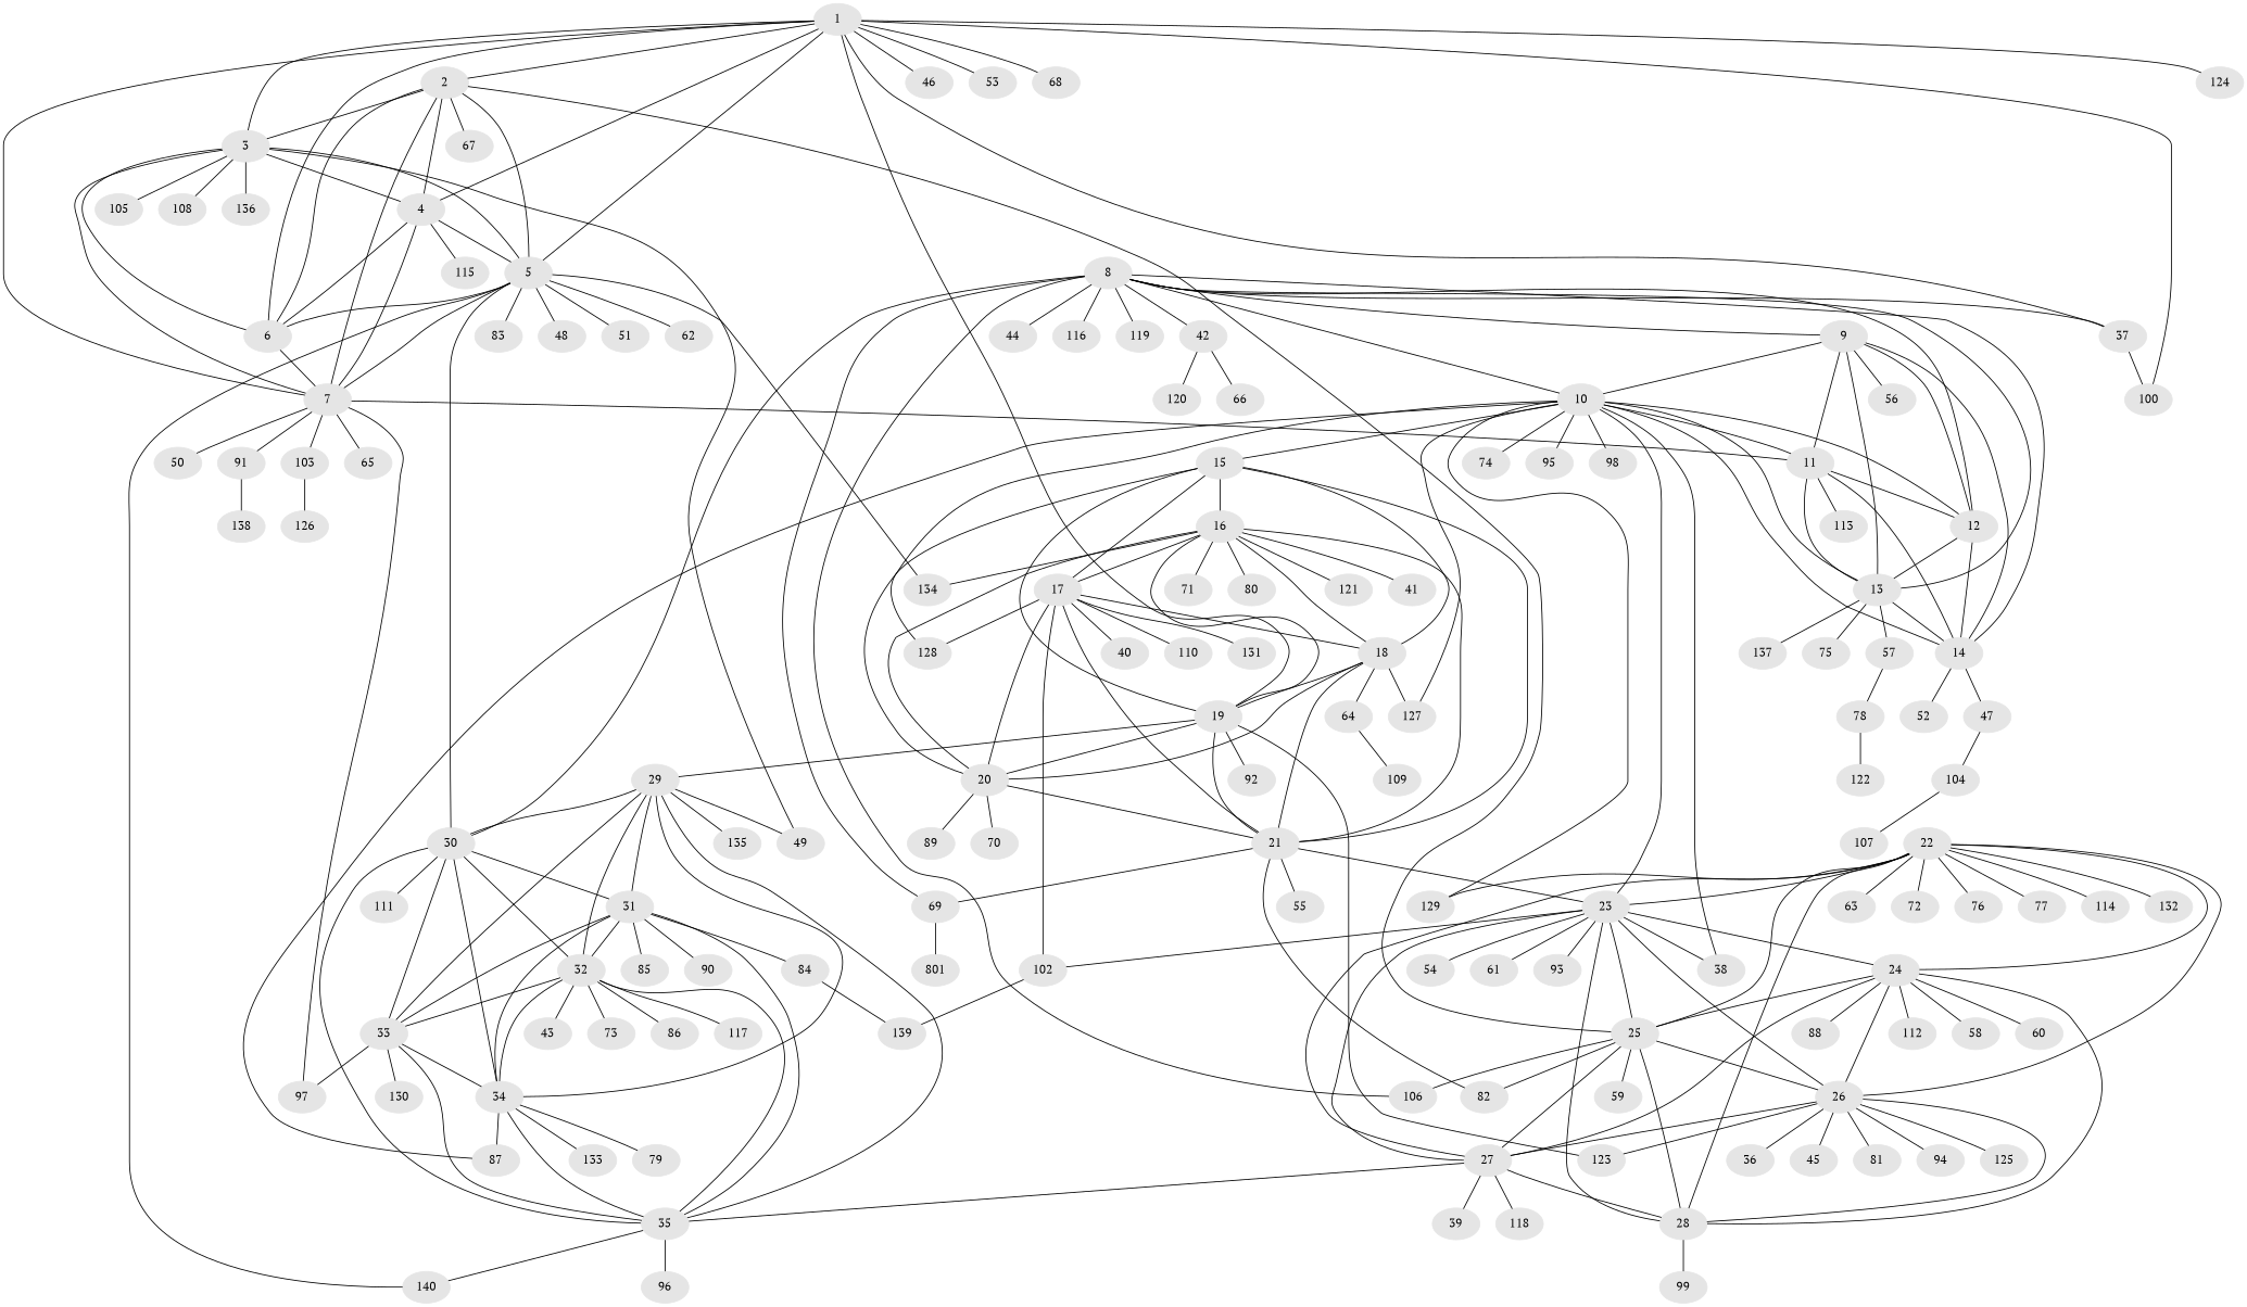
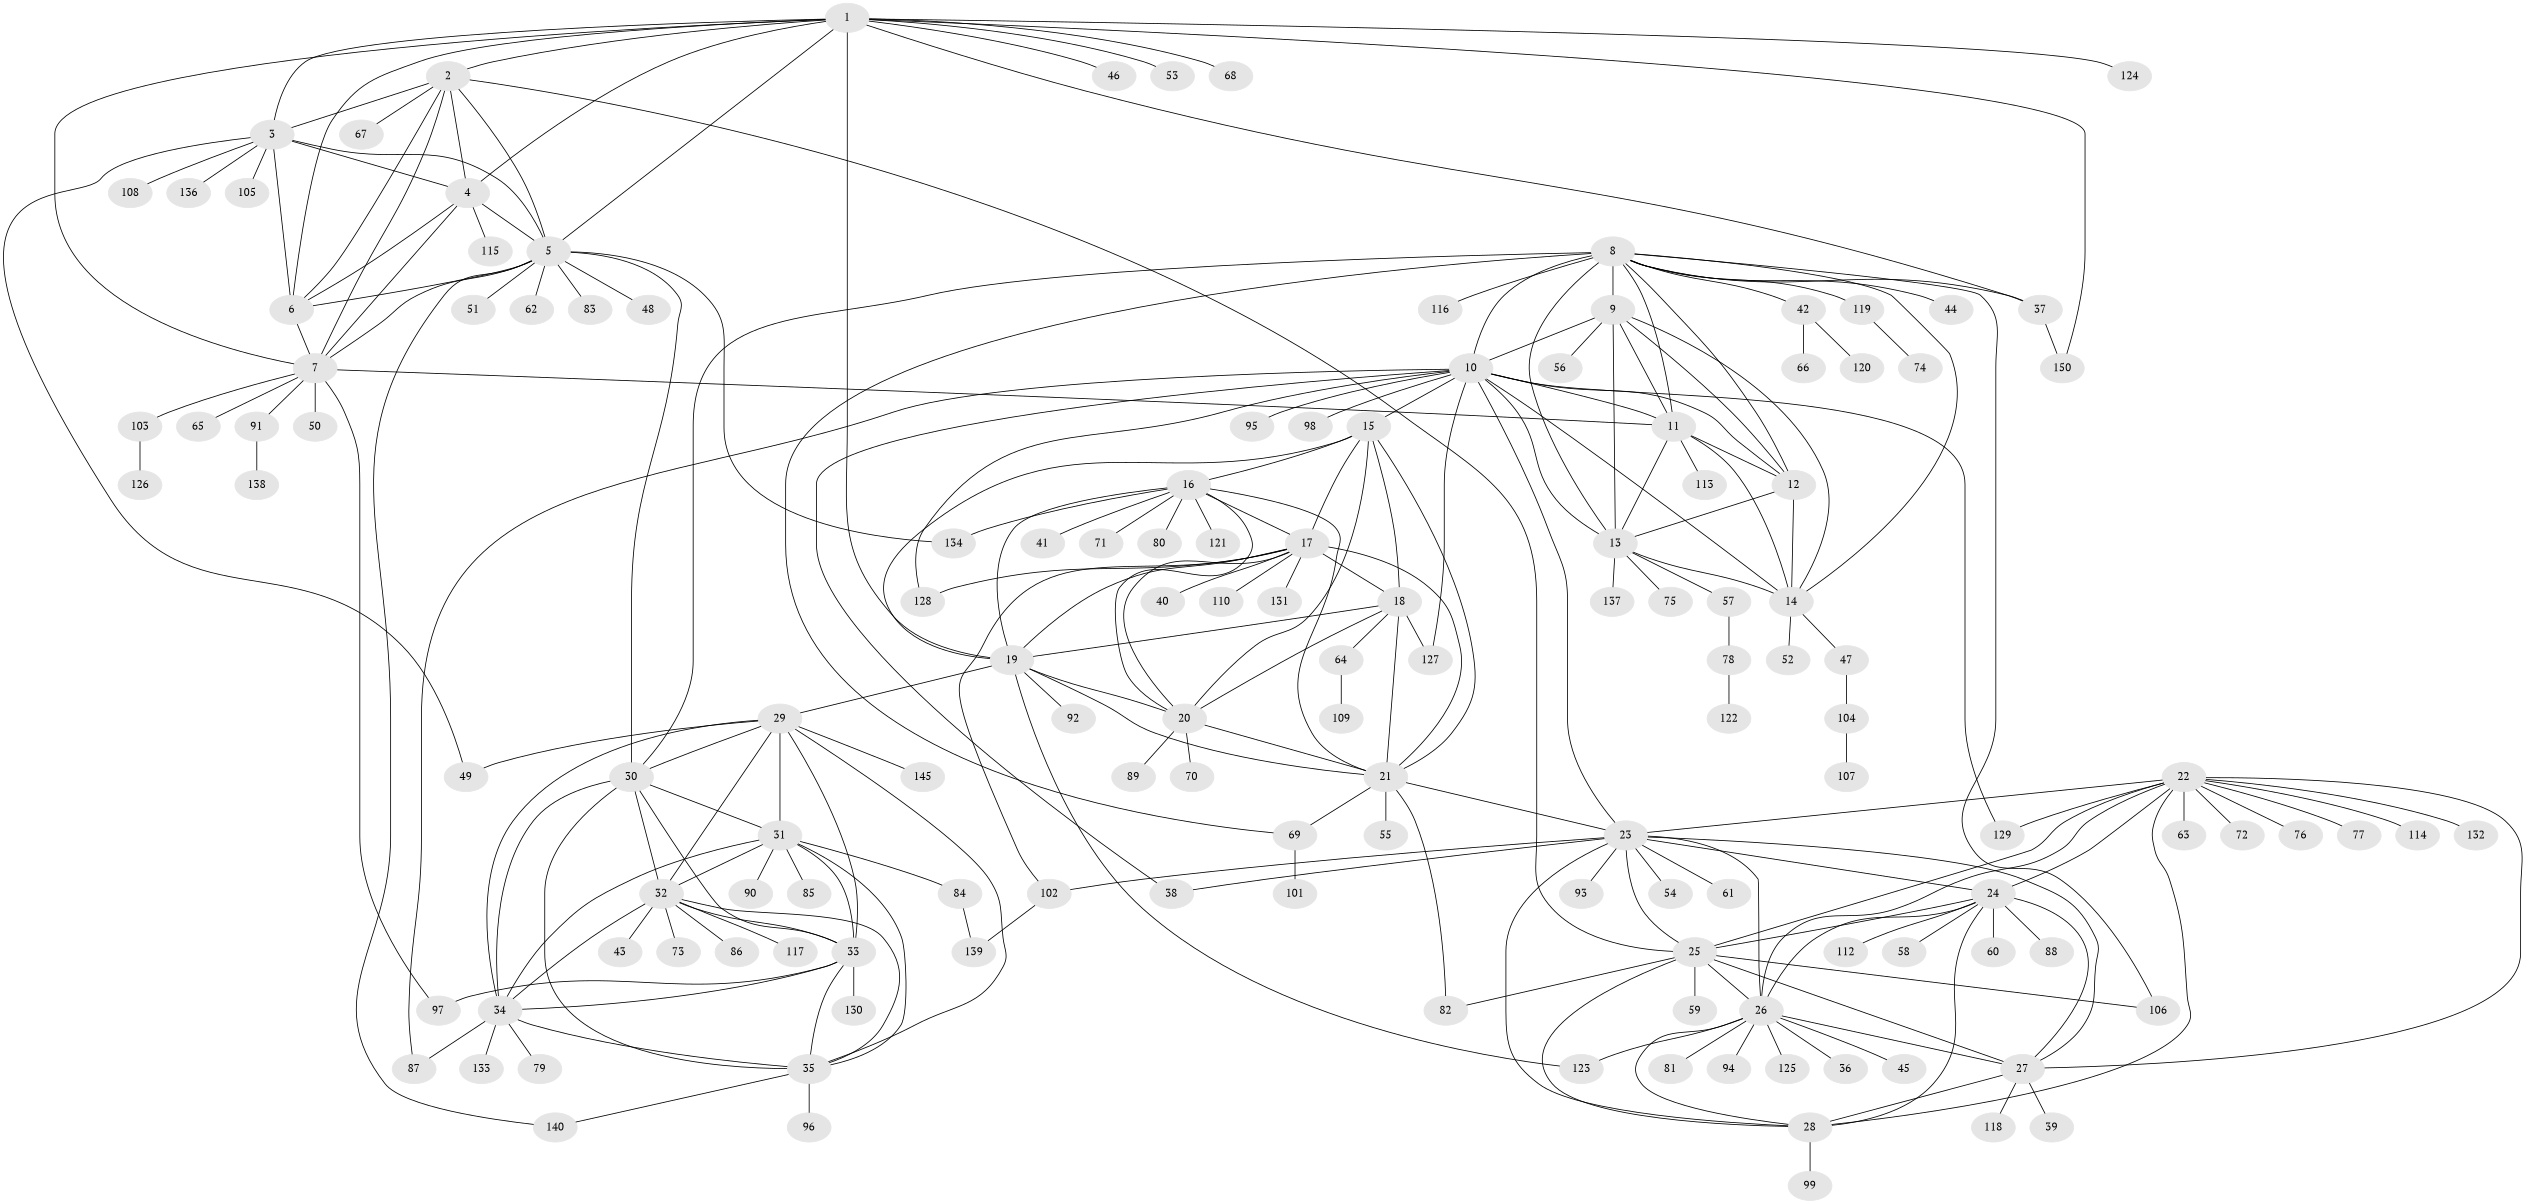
  graph {
    fontname="PT Serif"
    node [color=gray90 fontname="PT Serif" style=filled]
    edge [fontname="PT Serif"]
    1
    2
    3
    4
    5
    6
    7
    19
    37
    46
    53
    68
-   100
+   100 [label=150]
    124
    25
    67
    49
    105
    108
    136
    115
    30
    48
    51
    62
    83
    134
    140
    11
    50
    65
    91
    97
    103
    20
    21
    29
    92
    123
    106
    82
    26
    27
    28
    59
    35
    31
    32
    33
    34
-   111
    12
    13
    14
    113
    138
    126
    8
    9
    10
    42
    44
    69
    116
    119
    56
    15
    23
    38
    74
    87
    95
    98
    127
    128
    129
    57
    75
    137
    47
    52
    66
    120
-   101 [label=801]
+   101
    16
    17
    18
    102
    24
    54
    61
    93
    78
    104
    41
    71
    80
    121
    40
    110
    131
    64
    70
    89
    55
    139
    109
-   135
+   135 [label=145]
    22
    63
    72
    76
    77
    114
    132
    58
    60
    88
    112
    36
    45
    81
    94
    125
    39
    118
    99
    96
    84
    85
    90
    43
    73
    86
    117
    130
    79
    133
    107
    122
    1 -- 2
    1 -- 3
    1 -- 4
    1 -- 5
    1 -- 6
    1 -- 7
    1 -- 19
    1 -- 37
    1 -- 46
    1 -- 53
    1 -- 68
    1 -- 100
    1 -- 124
    2 -- 3
    2 -- 4
    2 -- 5
    2 -- 6
    2 -- 7
    2 -- 25
    2 -- 67
    3 -- 4
    3 -- 5
    3 -- 6
-   3 -- 7
    3 -- 49
    3 -- 105
    3 -- 108
    3 -- 136
    4 -- 5
    4 -- 6
    4 -- 7
    4 -- 115
    5 -- 6
    5 -- 7
    5 -- 30
    5 -- 48
    5 -- 51
    5 -- 62
    5 -- 83
    5 -- 134
    5 -- 140
    6 -- 7
    7 -- 11
    7 -- 50
    7 -- 65
    7 -- 91
    7 -- 97
    7 -- 103
    19 -- 20
    19 -- 21
    19 -- 29
    19 -- 92
    19 -- 123
    37 -- 100
    25 -- 106
    25 -- 82
    25 -- 26
    25 -- 27
    25 -- 28
    25 -- 59
    30 -- 35
    30 -- 31
    30 -- 32
    30 -- 33
    30 -- 34
-   30 -- 111
    11 -- 12
    11 -- 13
    11 -- 14
    11 -- 113
    91 -- 138
    103 -- 126
    20 -- 21
    20 -- 70
    20 -- 89
    21 -- 82
    21 -- 69
    21 -- 23
    21 -- 55
    29 -- 49
    29 -- 30
    29 -- 35
    29 -- 31
    29 -- 32
    29 -- 33
    29 -- 34
    29 -- 135
    26 -- 123
    26 -- 27
    26 -- 28
    26 -- 36
    26 -- 45
    26 -- 81
    26 -- 94
    26 -- 125
    27 -- 28
-   27 -- 35
    27 -- 39
    27 -- 118
    28 -- 99
    35 -- 140
    35 -- 96
    31 -- 35
    31 -- 32
    31 -- 33
    31 -- 34
    31 -- 84
    31 -- 85
    31 -- 90
    32 -- 35
    32 -- 33
    32 -- 34
    32 -- 43
    32 -- 73
    32 -- 86
    32 -- 117
    33 -- 97
    33 -- 35
    33 -- 34
    33 -- 130
    34 -- 35
    34 -- 87
    34 -- 79
    34 -- 133
    12 -- 13
    12 -- 14
    13 -- 14
    13 -- 57
    13 -- 75
    13 -- 137
    14 -- 47
    14 -- 52
    8 -- 37
    8 -- 30
+   8 -- 11
    8 -- 106
    8 -- 12
    8 -- 13
    8 -- 14
    8 -- 9
    8 -- 10
    8 -- 42
    8 -- 44
    8 -- 69
    8 -- 116
    8 -- 119
    9 -- 11
    9 -- 12
    9 -- 13
    9 -- 14
    9 -- 10
    9 -- 56
    10 -- 11
    10 -- 12
    10 -- 13
    10 -- 14
    10 -- 15
    10 -- 23
    10 -- 38
-   10 -- 74
+   119 -- 74
    10 -- 87
    10 -- 95
    10 -- 98
    10 -- 127
    10 -- 128
    10 -- 129
    42 -- 66
    42 -- 120
    69 -- 101
    15 -- 19
    15 -- 20
    15 -- 21
    15 -- 16
    15 -- 17
    15 -- 18
    23 -- 25
    23 -- 26
    23 -- 27
    23 -- 28
    23 -- 38
    23 -- 102
    23 -- 24
    23 -- 54
    23 -- 61
    23 -- 93
    57 -- 78
    47 -- 104
    16 -- 19
    16 -- 134
    16 -- 20
    16 -- 21
    16 -- 17
-   16 -- 18
    16 -- 41
    16 -- 71
    16 -- 80
    16 -- 121
+   17 -- 19
    17 -- 20
    17 -- 21
    17 -- 128
    17 -- 18
    17 -- 102
    17 -- 40
    17 -- 110
    17 -- 131
    18 -- 19
    18 -- 20
    18 -- 21
    18 -- 127
    18 -- 64
    102 -- 139
    24 -- 25
    24 -- 26
    24 -- 27
    24 -- 28
    24 -- 58
    24 -- 60
    24 -- 88
    24 -- 112
    78 -- 122
    104 -- 107
    64 -- 109
    22 -- 25
    22 -- 26
    22 -- 27
    22 -- 28
    22 -- 23
    22 -- 129
    22 -- 24
    22 -- 63
    22 -- 72
    22 -- 76
    22 -- 77
    22 -- 114
    22 -- 132
    84 -- 139
  }
